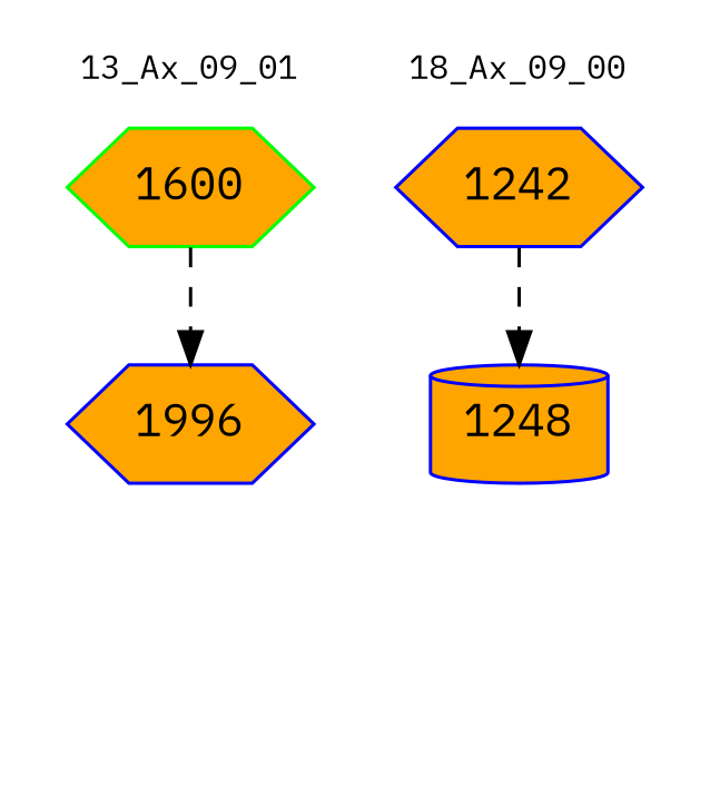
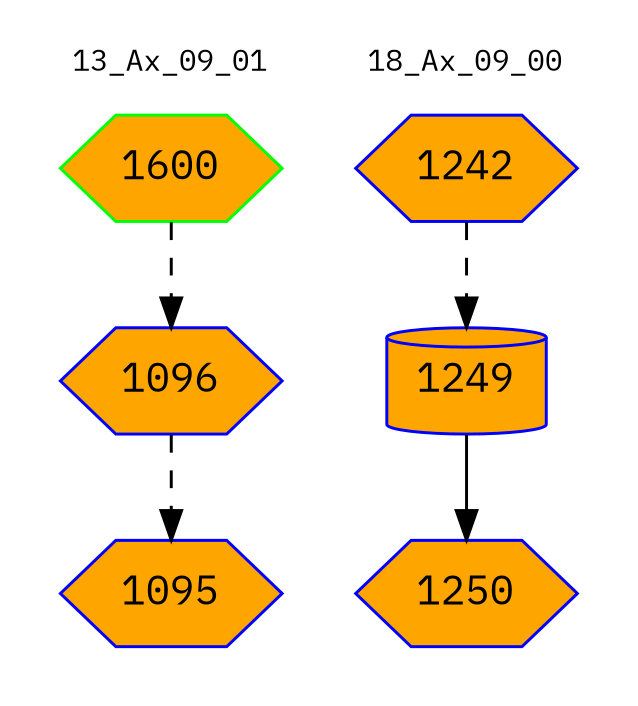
  digraph {
    fontname="IBM Plex Mono"
    node [color=blue fillcolor=orange fontname="IBM Plex Mono" shape=hexagon style=filled]
    edge [color=black fontname="IBM Plex Mono" style=dashed]
    n1 [color=green label=1600]
-   n2 [label=1996]
+   n2 [label=1096]
+   n3 [label=1095]
    n4 [label=1242]
-   n5 [label=1248 shape=cylinder]
+   n5 [label=1249 shape=cylinder]
+   n6 [label=1250]
    subgraph cluster_1 {
      color=white
      fontsize=10
      label="13_Ax_09_01"
      n1
      n2
+     n3
    }
    subgraph cluster_2 {
      color=white
      fontsize=10
      label="18_Ax_09_00"
      n4
      n5
+     n6
    }
    n1 -> n2
+   n2 -> n3
    n4 -> n5
+   n5 -> n6 [style=solid]
  }
